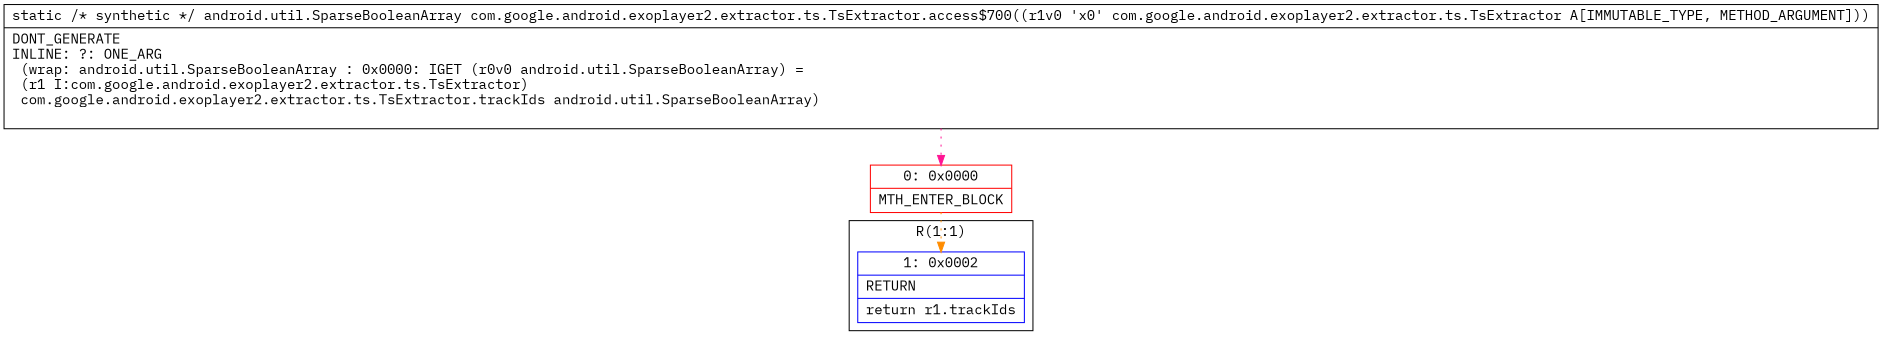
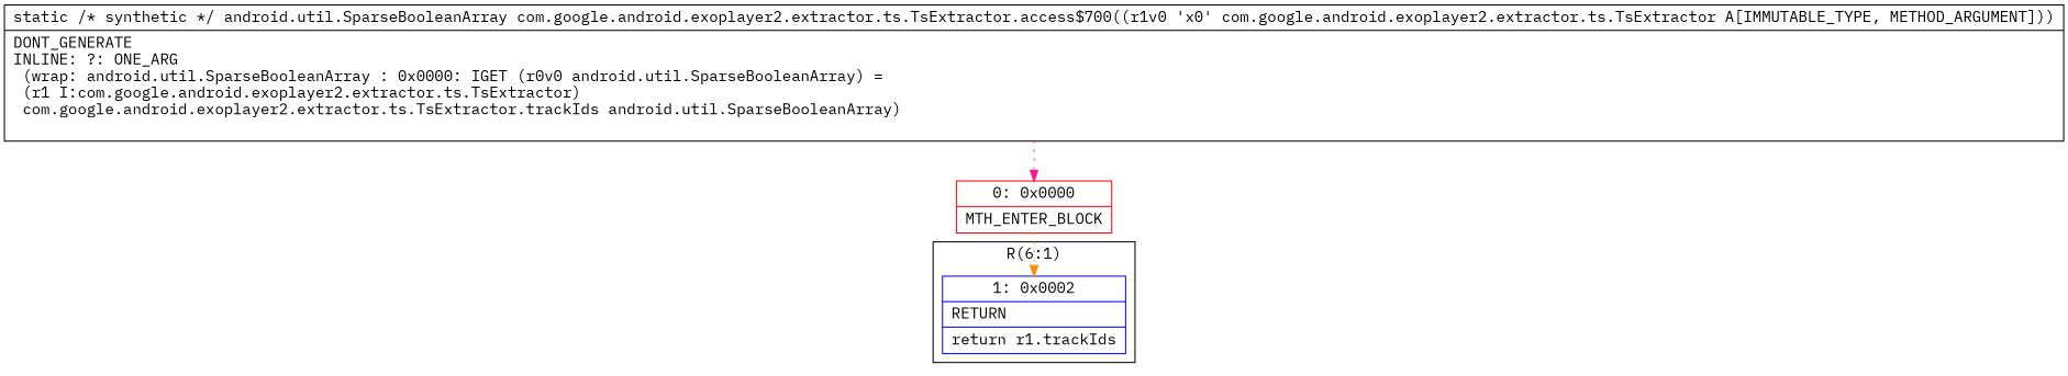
  digraph {
    fontname="IBM Plex Mono"
    node [shape=record fontname="IBM Plex Mono"]
    edge [style=dotted fontname="IBM Plex Mono"]
    n1 [color=blue label="{1\:\ 0x0002|RETURN\l|return r1.trackIds\l}"]
    n2 [color=red label="{0\:\ 0x0000|MTH_ENTER_BLOCK\l}"]
    n3 [label="{static \/* synthetic *\/ android.util.SparseBooleanArray com.google.android.exoplayer2.extractor.ts.TsExtractor.access$700((r1v0 'x0' com.google.android.exoplayer2.extractor.ts.TsExtractor A[IMMUTABLE_TYPE, METHOD_ARGUMENT]))  | DONT_GENERATE\lINLINE: ?: ONE_ARG  \l  (wrap: android.util.SparseBooleanArray : 0x0000: IGET  (r0v0 android.util.SparseBooleanArray) = \l  (r1 I:com.google.android.exoplayer2.extractor.ts.TsExtractor)\l com.google.android.exoplayer2.extractor.ts.TsExtractor.trackIds android.util.SparseBooleanArray)\l\l}"]
    subgraph cluster_1 {
-     label="R(1:1)"
+     label="R(6:1)"
      n1
    }
    n2 -> n1 [color=darkorange]
    n3 -> n2 [color=deeppink]
  }
